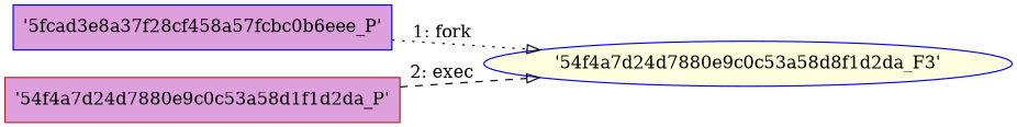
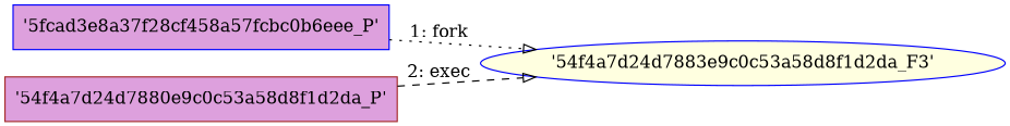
  digraph {
    engine=neato
    fixedsize=false
    fontsize=10
    nodesep=0.3
    rankdir=LR
    ranksep=0
    splines=true
    node [color=blue fillcolor=plum node_type=Process shape=box style=filled]
    edge [arrowhead=onormal color=black]
-   "'54f4a7d24d7880e9c0c53a58d8f1d2da_F3'" [fillcolor=lightyellow node_type=File shape=ellipse]
+   "'54f4a7d24d7880e9c0c53a58d8f1d2da_F3'" [fillcolor=lightyellow node_type=File shape=ellipse label="'54f4a7d24d7883e9c0c53a58d8f1d2da_F3'"]
    "'5fcad3e8a37f28cf458a57fcbc0b6eee_P'"
-   "'54f4a7d24d7880e9c0c53a58d8f1d2da_P'" [color=brown label="'54f4a7d24d7880e9c0c53a58d1f1d2da_P'"]
+   "'54f4a7d24d7880e9c0c53a58d8f1d2da_P'" [color=brown]
    "'5fcad3e8a37f28cf458a57fcbc0b6eee_P'" -> "'54f4a7d24d7880e9c0c53a58d8f1d2da_F3'" [label="1: fork" style=dotted]
    "'54f4a7d24d7880e9c0c53a58d8f1d2da_P'" -> "'54f4a7d24d7880e9c0c53a58d8f1d2da_F3'" [label="2: exec" style=dashed]
  }
